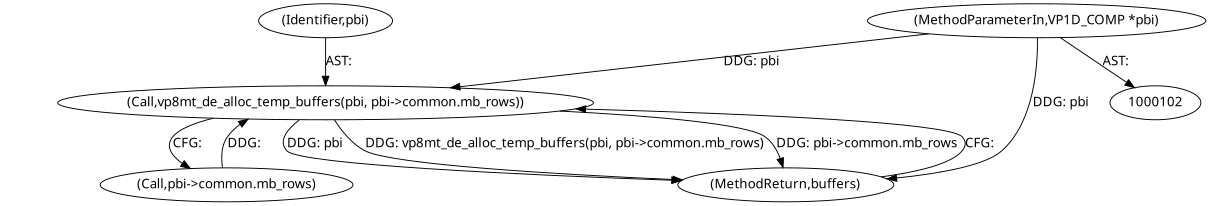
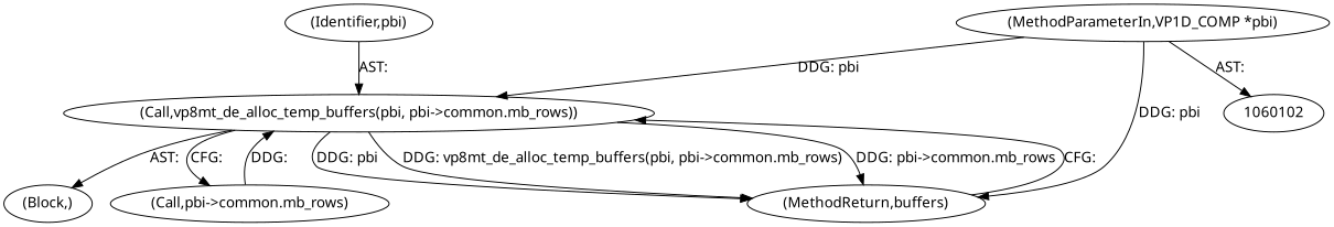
  digraph {
    fontname="Noto Sans"
    node [fontname="Noto Sans"]
    edge [fontname="Noto Sans"]
    n1 [label="(Call,vp8mt_de_alloc_temp_buffers(pbi, pbi->common.mb_rows))"]
+   n2 [label="(Block,)"]
    n3 [label="(Call,pbi->common.mb_rows)"]
    n4 [label="(MethodReturn,buffers)"]
    n5 [label="(MethodParameterIn,VP1D_COMP *pbi)"]
-   1000102
+   1000102 [label=1060102]
    n7 [label="(Identifier,pbi)"]
+   n1 -> n2 [label="AST: "]
    n1 -> n3 [label="CFG: "]
    n1 -> n4 [label="DDG: pbi"]
    n1 -> n4 [label="DDG: vp8mt_de_alloc_temp_buffers(pbi, pbi->common.mb_rows)"]
    n1 -> n4 [label="DDG: pbi->common.mb_rows"]
    n3 -> n1 [label="DDG: "]
    n4 -> n1 [label="CFG: "]
    n5 -> n1 [label="DDG: pbi"]
    n5 -> n4 [label="DDG: pbi"]
    n5 -> 1000102 [label="AST: "]
    n7 -> n1 [label="AST: "]
  }
